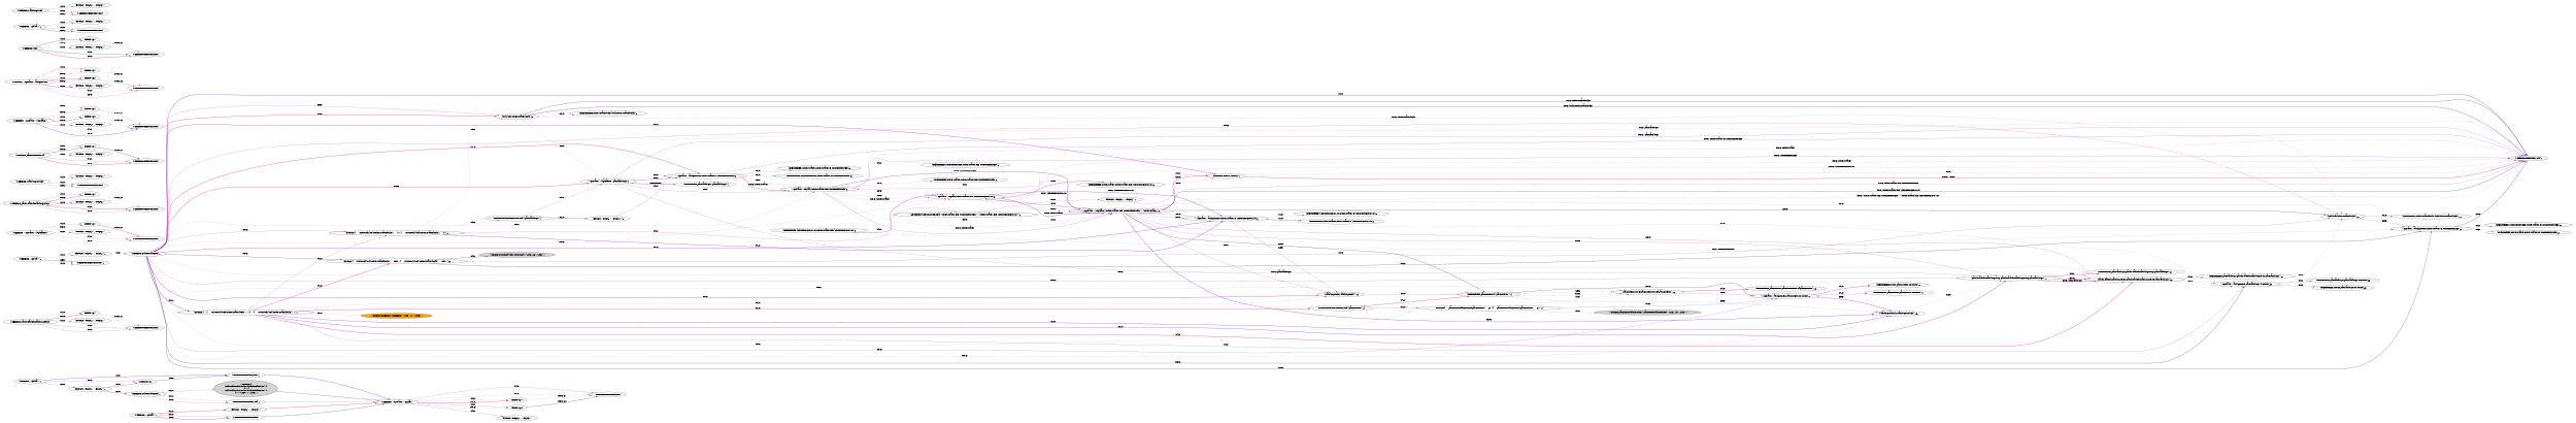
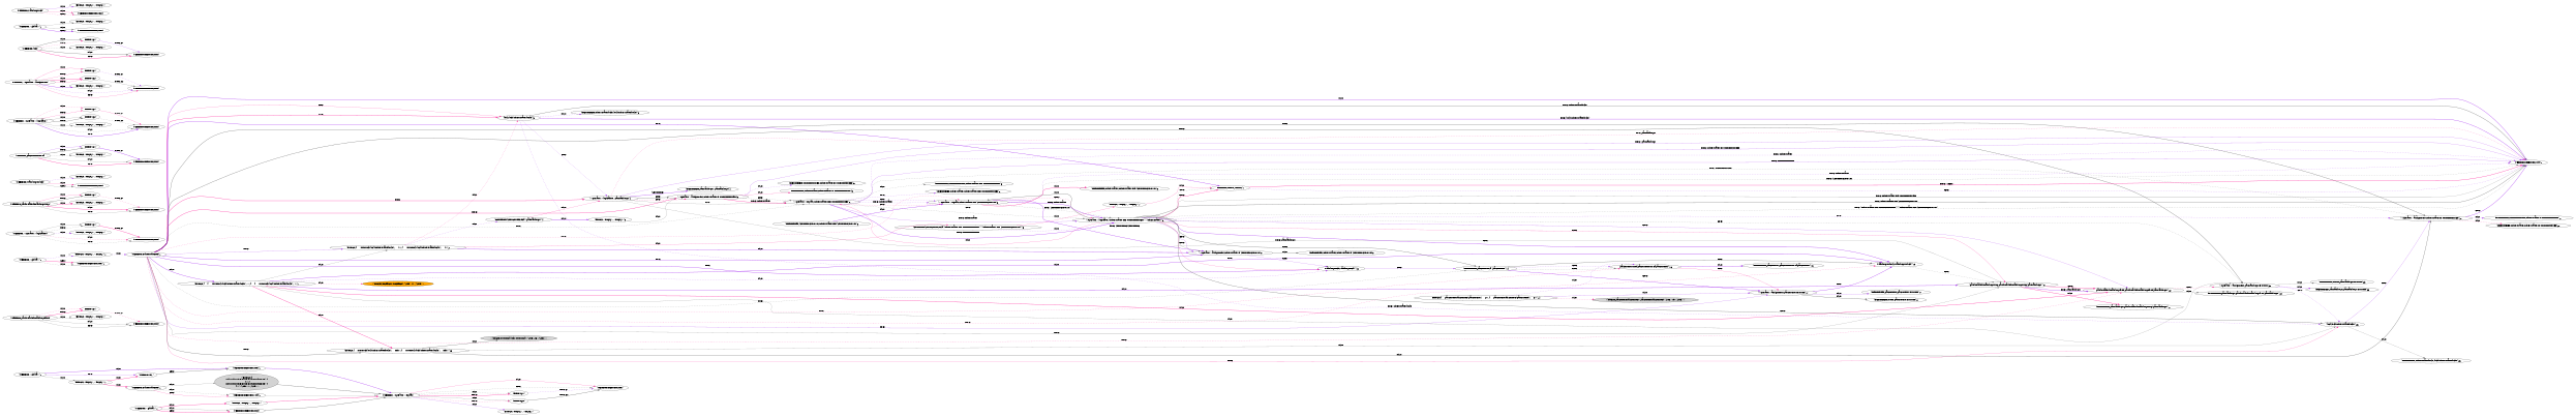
  digraph {
    rankdir=LR
    edge [arrowhead=diamond color=gray40 style=bold]
    n1 [label=<(METHOD,&lt;operator&gt;.equals)>]
    n2 [label=<(PARAM,p1)>]
    n3 [label=<(PARAM,p2)>]
    n4 [label=<(BLOCK,&lt;empty&gt;,&lt;empty&gt;)>]
    n5 [label=<(METHOD_RETURN,ANY)>]
    n6 [label=<(METHOD,pa_threaded_mainloop_free)>]
    n7 [label=<(PARAM,p1)>]
    n8 [label=<(BLOCK,&lt;empty&gt;,&lt;empty&gt;)>]
    n9 [label=<(METHOD_RETURN,ANY)>]
    n10 [label=<(METHOD,&lt;global&gt;)<SUB>1</SUB>>]
    n11 [label=<(BLOCK,&lt;empty&gt;,&lt;empty&gt;)<SUB>1</SUB>>]
    n12 [label=<(METHOD_RETURN,ANY)<SUB>1</SUB>>]
    n13 [label=<(METHOD,PulseAudioFree)<SUB>1</SUB>>]
    n14 [label=<(BLOCK,{    {      AutoLock lock(mixer_state_lock_);  ...,{    {      AutoLock lock(mixer_state_lock_);  ...)<SUB>1</SUB>>]
    n15 [label=<(BLOCK,{      AutoLock lock(mixer_state_lock_);      i...,{      AutoLock lock(mixer_state_lock_);      i...)<SUB>2</SUB>>]
    n16 [label=<(lock,lock(mixer_state_lock_))<SUB>3</SUB>>]
    n17 [label=<(&lt;operator&gt;.logicalNot,!pa_mainloop_)<SUB>4</SUB>>]
    n18 [label=<(&lt;operator&gt;.assignment,mixer_state_ = UNINITIALIZED)<SUB>5</SUB>>]
    n19 [label=<(&lt;operator&gt;.equals,mixer_state_ == UNINITIALIZED)<SUB>6</SUB>>]
    n20 [label=<(&lt;operator&gt;.equals,mixer_state_ == SHUTTING_DOWN)<SUB>6</SUB>>]
    n21 [label=<(RETURN,return;,return;)<SUB>7</SUB>>]
    n22 [label=<(&lt;operator&gt;.assignment,mixer_state_ = SHUTTING_DOWN)<SUB>8</SUB>>]
    n23 [label=<(MainloopLock,MainloopLock())<SUB>13</SUB>>]
    n24 [label=<(IDENTIFIER,pa_context_,if (pa_context_))<SUB>14</SUB>>]
    n25 [label=<(pa_context_unref,pa_context_unref(pa_context_))<SUB>16</SUB>>]
    n26 [label=<(&lt;operator&gt;.assignment,pa_context_ = NULL)<SUB>17</SUB>>]
    n27 [label=<(MainloopUnlock,MainloopUnlock())<SUB>19</SUB>>]
    n28 [label=<(pa_threaded_mainloop_stop,pa_threaded_mainloop_stop(pa_mainloop_))<SUB>21</SUB>>]
    n29 [label=<(pa_threaded_mainloop_free,pa_threaded_mainloop_free(pa_mainloop_))<SUB>22</SUB>>]
    n30 [label=<(&lt;operator&gt;.assignment,pa_mainloop_ = NULL)<SUB>23</SUB>>]
    n31 [label=<(BLOCK,{     AutoLock lock(mixer_state_lock_);     mix...,{     AutoLock lock(mixer_state_lock_);     mix...)<SUB>25</SUB>>]
    n32 [label=<(lock,lock(mixer_state_lock_))<SUB>26</SUB>>]
    n33 [label=<(&lt;operator&gt;.assignment,mixer_state_ = UNINITIALIZED)<SUB>27</SUB>>]
    n34 [label=<(METHOD_RETURN,void)<SUB>1</SUB>>]
    n35 [fillcolor=orange label="<(LOCAL,DCHECK : DCHECK)<SUB>11</SUB>>" style=filled]
-   n36 [label=<(CONTROL_STRUCTURE,IF,if (pa_context_))<SUB>14</SUB>>]
    n37 [label=<(CONTROL_STRUCTURE,IF,if (!pa_mainloop_))<SUB>4</SUB>>]
    n38 [label=<(CONTROL_STRUCTURE,IF,if ((mixer_state_ == UNINITIALIZED) || (mixer_state_ == SHUTTING_DOWN)))<SUB>6</SUB>>]
    n39 [label=<(IDENTIFIER,mixer_state_lock_,lock(mixer_state_lock_))<SUB>3</SUB>>]
    n40 [label=<(IDENTIFIER,pa_mainloop_,!pa_mainloop_)<SUB>4</SUB>>]
    n41 [label=<(IDENTIFIER,mixer_state_,mixer_state_ = UNINITIALIZED)<SUB>5</SUB>>]
    n42 [label=<(IDENTIFIER,UNINITIALIZED,mixer_state_ = UNINITIALIZED)<SUB>5</SUB>>]
    n43 [label=<(&lt;operator&gt;.logicalOr,(mixer_state_ == UNINITIALIZED) || (mixer_state...)<SUB>6</SUB>>]
    n44 [label=<(IDENTIFIER,mixer_state_,mixer_state_ == UNINITIALIZED)<SUB>6</SUB>>]
    n45 [label=<(IDENTIFIER,UNINITIALIZED,mixer_state_ == UNINITIALIZED)<SUB>6</SUB>>]
    n46 [label=<(IDENTIFIER,mixer_state_,mixer_state_ == SHUTTING_DOWN)<SUB>6</SUB>>]
    n47 [label=<(IDENTIFIER,mixer_state_,mixer_state_ = SHUTTING_DOWN)<SUB>8</SUB>>]
-   n48 [label=<(IDENTIFIER,SHUTTING_DOWN,mixer_state_ = SHUTTING_DOWN)<SUB>8</SUB>>]
    n49 [label=<(IDENTIFIER,pa_context_,pa_context_unref(pa_context_))<SUB>16</SUB>>]
    n50 [label=<(IDENTIFIER,pa_context_,pa_context_ = NULL)<SUB>17</SUB>>]
    n51 [label=<(IDENTIFIER,NULL,pa_context_ = NULL)<SUB>17</SUB>>]
    n52 [label=<(IDENTIFIER,pa_mainloop_,pa_threaded_mainloop_stop(pa_mainloop_))<SUB>21</SUB>>]
    n53 [label=<(IDENTIFIER,pa_mainloop_,pa_threaded_mainloop_free(pa_mainloop_))<SUB>22</SUB>>]
    n54 [label=<(IDENTIFIER,pa_mainloop_,pa_mainloop_ = NULL)<SUB>23</SUB>>]
    n55 [label=<(IDENTIFIER,NULL,pa_mainloop_ = NULL)<SUB>23</SUB>>]
    n56 [fillcolor=lightgrey label="<(LOCAL,AutoLock lock: AutoLock)<SUB>26</SUB>>" style=filled]
    n57 [label=<(IDENTIFIER,mixer_state_lock_,lock(mixer_state_lock_))<SUB>26</SUB>>]
    n58 [label=<(IDENTIFIER,mixer_state_,mixer_state_ = UNINITIALIZED)<SUB>27</SUB>>]
    n59 [label=<(IDENTIFIER,UNINITIALIZED,mixer_state_ = UNINITIALIZED)<SUB>27</SUB>>]
    n60 [label=<(BLOCK,{     pa_context_disconnect(pa_context_);     p...,{     pa_context_disconnect(pa_context_);     p...)<SUB>14</SUB>>]
    n61 [label=<(BLOCK,&lt;empty&gt;,&lt;empty&gt;)<SUB>5</SUB>>]
    n62 [label=<(BLOCK,&lt;empty&gt;,&lt;empty&gt;)<SUB>7</SUB>>]
    n63 [label=<(IDENTIFIER,SHUTTING_DOWN,mixer_state_ == SHUTTING_DOWN)<SUB>6</SUB>>]
    n64 [fillcolor=lightgrey label="<(LOCAL,pa_context_disconnect : pa_context_disconnect)<SUB>15</SUB>>" style=filled]
    n65 [label=<(METHOD,&lt;operator&gt;.logicalNot)>]
    n66 [label=<(PARAM,p1)>]
    n67 [label=<(BLOCK,&lt;empty&gt;,&lt;empty&gt;)>]
    n68 [label=<(METHOD_RETURN,ANY)>]
    n69 [label=<(METHOD,pa_threaded_mainloop_stop)>]
    n70 [label=<(PARAM,p1)>]
    n71 [label=<(BLOCK,&lt;empty&gt;,&lt;empty&gt;)>]
    n72 [label=<(METHOD_RETURN,ANY)>]
    n73 [label=<(METHOD,MainloopUnlock)>]
    n74 [label=<(BLOCK,&lt;empty&gt;,&lt;empty&gt;)>]
    n75 [label=<(METHOD_RETURN,ANY)>]
    n76 [label=<(METHOD,pa_context_unref)>]
    n77 [label=<(PARAM,p1)>]
    n78 [label=<(BLOCK,&lt;empty&gt;,&lt;empty&gt;)>]
    n79 [label=<(METHOD_RETURN,ANY)>]
    n80 [label=<(METHOD,&lt;operator&gt;.logicalOr)>]
    n81 [label=<(PARAM,p1)>]
    n82 [label=<(PARAM,p2)>]
    n83 [label=<(BLOCK,&lt;empty&gt;,&lt;empty&gt;)>]
    n84 [label=<(METHOD_RETURN,ANY)>]
    n85 [label=<(METHOD,&lt;operator&gt;.assignment)>]
    n86 [label=<(PARAM,p1)>]
    n87 [label=<(PARAM,p2)>]
    n88 [label=<(BLOCK,&lt;empty&gt;,&lt;empty&gt;)>]
    n89 [label=<(METHOD_RETURN,ANY)>]
    n90 [label=<(METHOD,lock)>]
    n91 [label=<(PARAM,p1)>]
    n92 [label=<(BLOCK,&lt;empty&gt;,&lt;empty&gt;)>]
    n93 [label=<(METHOD_RETURN,ANY)>]
    n94 [label=<(METHOD,&lt;global&gt;)<SUB>1</SUB>>]
    n95 [label=<(BLOCK,&lt;empty&gt;,&lt;empty&gt;)>]
    n96 [label=<(METHOD_RETURN,ANY)>]
    n97 [label=<(METHOD,MainloopLock)>]
    n98 [label=<(BLOCK,&lt;empty&gt;,&lt;empty&gt;)>]
    n99 [label=<(METHOD_RETURN,ANY)>]
    n100 [label=<(METHOD,&lt;global&gt;)<SUB>1</SUB>>]
    n101 [label=<(BLOCK,&lt;empty&gt;,&lt;empty&gt;)<SUB>1</SUB>>]
    n102 [label=<(UNKNOWN,,)>]
    n103 [label=<(METHOD_RETURN,ANY)<SUB>1</SUB>>]
    n104 [label=<(METHOD,PulseAudioFree)<SUB>1</SUB>>]
    n105 [fillcolor=lightgrey label="<(BLOCK,{\nvoid AudioMixerPulse::PulseAudioFree() {\n   {...,{\nvoid AudioMixerPulse::PulseAudioFree() {\n   {...)<SUB>1</SUB>>" style=filled]
    n106 [label=<(METHOD_RETURN,void)<SUB>1</SUB>>]
    n107 [label=<(METHOD,&lt;global&gt;)<SUB>1</SUB>>]
    n108 [label=<(BLOCK,&lt;empty&gt;,&lt;empty&gt;)>]
    n109 [label=<(METHOD_RETURN,ANY)>]
    n1 -> n2 [arrowhead=normal label="AST: " style=dashed]
    n1 -> n2 [arrowhead=normal color=deeppink label="DDG: "]
    n1 -> n3 [arrowhead=normal label="AST: " style=solid]
    n1 -> n3 [arrowhead=normal color=deeppink label="DDG: " style=dashed]
    n1 -> n4 [arrowhead=normal color=purple label="AST: " style=solid]
    n1 -> n5 [color=deeppink label="AST: " style=solid]
    n1 -> n5 [arrowhead=normal label="CFG: " style=dashed]
    n2 -> n5 [arrowhead=normal color=purple label="DDG: p1" style=dashed]
    n3 -> n5 [label="DDG: p2"]
    n6 -> n7 [arrowhead=normal color=deeppink label="AST: " style=dashed]
    n6 -> n7 [color=deeppink label="DDG: "]
    n6 -> n8 [arrowhead=normal label="AST: " style=solid]
    n6 -> n9 [label="AST: " style=solid]
    n6 -> n9 [label="CFG: " style=solid]
    n7 -> n9 [color=deeppink label="DDG: p1" style=dashed]
    n10 -> n11 [arrowhead=normal color=purple label="AST: " style=dashed]
    n10 -> n12 [label="AST: " style=dashed]
    n10 -> n12 [arrowhead=normal color=deeppink label="CFG: "]
    n11 -> n13 [color=purple label="AST: " style=dashed]
    n13 -> n14 [arrowhead=normal color=purple label="AST: "]
    n13 -> n15 [color=purple label="DDG: " style=solid]
    n13 -> n16 [color=deeppink label="CFG: " style=solid]
    n13 -> n16 [arrowhead=normal color=deeppink label="DDG: "]
    n13 -> n17 [color=deeppink label="DDG: "]
    n13 -> n18 [color=deeppink label="DDG: "]
    n13 -> n19 [label="DDG: " style=dashed]
    n13 -> n20 [arrowhead=normal color=deeppink label="DDG: " style=dashed]
    n13 -> n21 [arrowhead=normal color=purple label="DDG: "]
    n13 -> n22 [arrowhead=normal color=purple label="DDG: "]
    n13 -> n23 [arrowhead=normal color=purple label="DDG: "]
    n13 -> n24 [arrowhead=normal label="DDG: " style=dashed]
    n13 -> n25 [color=deeppink label="DDG: " style=dashed]
    n13 -> n26 [arrowhead=normal color=purple label="DDG: " style=solid]
    n13 -> n27 [color=deeppink label="DDG: " style=dashed]
    n13 -> n28 [arrowhead=normal label="DDG: " style=solid]
    n13 -> n29 [arrowhead=normal color=deeppink label="DDG: " style=dashed]
    n13 -> n30 [arrowhead=normal label="DDG: "]
    n13 -> n31 [arrowhead=normal label="DDG: "]
    n13 -> n32 [color=deeppink label="DDG: " style=solid]
    n13 -> n33 [arrowhead=normal label="DDG: "]
    n13 -> n34 [arrowhead=normal color=purple label="AST: "]
    n14 -> n15 [label="AST: " style=solid]
    n14 -> n23 [color=purple label="AST: " style=dashed]
    n14 -> n27 [color=purple label="AST: "]
    n14 -> n28 [color=purple label="AST: "]
    n14 -> n29 [arrowhead=normal color=deeppink label="AST: "]
    n14 -> n30 [label="AST: " style=solid]
    n14 -> n31 [color=deeppink label="AST: "]
    n14 -> n35 [arrowhead=normal color=deeppink label="AST: " style=dashed]
-   n14 -> n36 [color=deeppink label="AST: "]
    n15 -> n16 [arrowhead=normal color=deeppink label="AST: " style=dashed]
    n15 -> n22 [arrowhead=normal color=purple label="AST: "]
    n15 -> n37 [arrowhead=normal color=purple label="AST: " style=dashed]
    n15 -> n38 [arrowhead=normal color=deeppink label="AST: " style=solid]
    n16 -> n17 [color=purple label="CFG: " style=dashed]
    n16 -> n32 [arrowhead=normal color=purple label="DDG: mixer_state_lock_" style=dashed]
    n16 -> n34 [arrowhead=normal label="DDG: mixer_state_lock_"]
    n16 -> n34 [arrowhead=normal color=purple label="DDG: lock(mixer_state_lock_)"]
    n16 -> n39 [color=purple label="AST: " style=dashed]
    n17 -> n18 [label="CFG: "]
    n17 -> n18 [color=deeppink label="CDG: " style=dashed]
    n17 -> n19 [label="CFG: " style=solid]
    n17 -> n28 [arrowhead=normal label="DDG: pa_mainloop_" style=solid]
    n17 -> n34 [arrowhead=normal color=deeppink label="DDG: pa_mainloop_" style=dashed]
    n17 -> n34 [arrowhead=normal color=purple label="DDG: !pa_mainloop_" style=solid]
    n17 -> n40 [arrowhead=normal color=purple label="SHUTTING: "]
    n18 -> n19 [label="CFG: " style=dashed]
    n18 -> n19 [color=deeppink label="DDG: mixer_state_"]
    n18 -> n34 [color=purple label="DDG: mixer_state_ = UNINITIALIZED" style=solid]
    n18 -> n41 [color=deeppink label="AST: " style=solid]
    n18 -> n42 [color=purple label="AST: " style=dashed]
    n19 -> n20 [arrowhead=normal color=purple label="CFG: " style=dashed]
    n19 -> n20 [arrowhead=normal color=purple label="DDG: mixer_state_" style=dashed]
    n19 -> n20 [arrowhead=normal color=deeppink label="CDG: " style=dashed]
    n19 -> n33 [label="DDG: UNINITIALIZED" style=dashed]
    n19 -> n34 [arrowhead=normal color=purple label="DDG: mixer_state_" style=dashed]
    n19 -> n34 [color=purple label="DDG: UNINITIALIZED" style=solid]
    n19 -> n43 [label="CFG: " style=dashed]
    n19 -> n43 [color=purple label="DDG: mixer_state_" style=solid]
    n19 -> n43 [arrowhead=normal color=purple label="DDG: UNINITIALIZED"]
    n19 -> n44 [arrowhead=normal color=purple label="DDG: " style=dashed]
    n19 -> n45 [arrowhead=normal label="AST: " style=dashed]
-   n20 -> n22 [arrowhead=normal color=purple label="DDG: SHUTTING_DOWN"]
+   n20 -> n22 [arrowhead=normal color=purple label="DDG: SHUTTING_SHUTTING"]
    n20 -> n34 [color=purple label="DDG: mixer_state_" style=dashed]
    n20 -> n34 [label="DDG: SHUTTING_DOWN" style=dashed]
    n20 -> n43 [arrowhead=normal color=deeppink label="CFG: " style=dashed]
    n20 -> n43 [arrowhead=normal color=purple label="DDG: mixer_state_"]
    n20 -> n43 [label="DDG: SHUTTING_DOWN" style=dashed]
    n20 -> n46 [color=deeppink label="AST: "]
    n21 -> n34 [color=purple label="CFG: " style=dashed]
    n21 -> n34 [color=deeppink label="DDG: &lt;RET&gt;"]
    n22 -> n23 [color=purple label="CFG: " style=solid]
    n22 -> n47 [label="AST: "]
-   n22 -> n48 [color=purple label="AST: " style=dashed]
    n23 -> n24 [arrowhead=normal color=purple label="CFG: " style=solid]
    n24 -> n25 [arrowhead=normal color=purple label="CFG: " style=dashed]
    n24 -> n25 [label="CDG: " style=dashed]
-   n24 -> n26 [label="CDG: "]
-   n24 -> n27 [label="CFG: " style=dashed]
+   n24 -> n26 [color=purple label="CDG: "]
+   n24 -> n27 [label="CFG: "]
    n25 -> n26 [color=deeppink label="CFG: " style=solid]
    n25 -> n49 [color=purple label="AST: "]
    n26 -> n27 [color=purple label="CFG: "]
    n26 -> n50 [color=purple label="AST: " style=solid]
-   n26 -> n51 [color=deeppink label="AST: "]
+   n26 -> n51 [label="AST: "]
    n27 -> n28 [label="CFG: " style=dashed]
    n28 -> n29 [color=deeppink label="CFG: "]
    n28 -> n29 [color=purple label="DDG: pa_mainloop_"]
    n28 -> n52 [color=deeppink label="AST: "]
    n29 -> n30 [color=deeppink label="CFG: " style=dashed]
    n29 -> n53 [label="AST: " style=solid]
    n30 -> n32 [color=purple label="CFG: " style=dashed]
    n30 -> n54 [color=purple label="AST: " style=solid]
    n30 -> n55 [label="AST: " style=solid]
    n31 -> n32 [arrowhead=normal label="AST: " style=solid]
    n31 -> n33 [label="AST: "]
    n31 -> n56 [label="AST: "]
    n32 -> n33 [arrowhead=normal color=purple label="CFG: " style=solid]
    n32 -> n57 [label="AST: " style=solid]
    n33 -> n34 [arrowhead=normal color=purple label="CFG: "]
    n33 -> n58 [arrowhead=normal color=deeppink label="AST: " style=dashed]
    n33 -> n59 [color=purple label="AST: " style=dashed]
-   n36 -> n24 [color=deeppink label="AST: "]
-   n36 -> n60 [color=deeppink label="AST: " style=solid]
    n37 -> n17 [color=deeppink label="AST: " style=solid]
    n37 -> n61 [arrowhead=normal color=purple label="AST: "]
    n38 -> n43 [arrowhead=normal color=purple label="AST: " style=dashed]
    n38 -> n62 [arrowhead=normal color=deeppink label="AST: " style=solid]
    n43 -> n19 [arrowhead=normal color=deeppink label="AST: " style=solid]
    n43 -> n20 [label="AST: "]
    n43 -> n21 [arrowhead=normal label="CFG: " style=dashed]
    n43 -> n21 [arrowhead=normal color=deeppink label="CDG: "]
    n43 -> n22 [color=purple label="CFG: " style=solid]
    n43 -> n22 [label="CDG: " style=solid]
    n43 -> n23 [color=deeppink label="CDG: " style=solid]
    n43 -> n24 [arrowhead=normal label="CDG: "]
    n43 -> n27 [color=purple label="CDG: "]
    n43 -> n28 [color=deeppink label="CDG: " style=solid]
    n43 -> n29 [arrowhead=normal color=purple label="CDG: " style=solid]
    n43 -> n30 [label="CDG: " style=dashed]
    n43 -> n32 [arrowhead=normal label="CDG: "]
    n43 -> n33 [color=purple label="CDG: " style=dashed]
    n43 -> n34 [label="DDG: mixer_state_ == UNINITIALIZED" style=solid]
    n43 -> n34 [arrowhead=normal label="DDG: mixer_state_ == SHUTTING_DOWN"]
    n43 -> n34 [label="DDG: (mixer_state_ == UNINITIALIZED) || (mixer_state_ == SHUTTING_DOWN)" style=dashed]
    n60 -> n25 [color=purple label="AST: " style=dashed]
    n60 -> n26 [color=purple label="AST: " style=solid]
    n60 -> n64 [color=deeppink label="AST: " style=dashed]
    n61 -> n18 [arrowhead=normal label="AST: " style=solid]
    n62 -> n21 [arrowhead=normal color=deeppink label="AST: " style=solid]
    n63 -> n20 [color=purple label="AST: "]
    n65 -> n66 [label="AST: " style=solid]
    n65 -> n66 [label="DDG: " style=dashed]
    n65 -> n67 [color=purple label="AST: " style=dashed]
    n65 -> n68 [color=deeppink label="AST: " style=dashed]
    n65 -> n68 [label="CFG: " style=dashed]
    n66 -> n68 [arrowhead=normal color=deeppink label="DDG: p1"]
    n69 -> n70 [arrowhead=normal color=deeppink label="AST: " style=solid]
    n69 -> n70 [label="DDG: "]
    n69 -> n71 [color=deeppink label="AST: "]
    n69 -> n72 [color=deeppink label="AST: "]
    n69 -> n72 [label="CFG: " style=solid]
    n70 -> n72 [arrowhead=normal color=deeppink label="DDG: p1" style=dashed]
    n73 -> n74 [arrowhead=normal color=purple label="AST: " style=dashed]
    n73 -> n75 [color=deeppink label="AST: " style=solid]
    n73 -> n75 [label="CFG: " style=solid]
    n76 -> n77 [arrowhead=normal color=purple label="AST: " style=solid]
    n76 -> n77 [label="DDG: "]
    n76 -> n78 [label="AST: " style=dashed]
    n76 -> n79 [arrowhead=normal label="AST: " style=solid]
    n76 -> n79 [color=deeppink label="CFG: "]
    n77 -> n79 [color=purple label="DDG: p1"]
    n80 -> n81 [arrowhead=normal color=deeppink label="AST: " style=dashed]
    n80 -> n81 [arrowhead=normal color=deeppink label="DDG: " style=solid]
    n80 -> n82 [label="AST: " style=solid]
    n80 -> n82 [label="DDG: "]
    n80 -> n83 [label="AST: " style=solid]
    n80 -> n84 [label="AST: " style=dashed]
    n80 -> n84 [color=purple label="CFG: "]
    n81 -> n84 [color=deeppink label="DDG: p1" style=solid]
    n82 -> n84 [arrowhead=normal label="DDG: p2" style=dashed]
    n85 -> n86 [arrowhead=normal color=deeppink label="AST: " style=solid]
    n85 -> n86 [arrowhead=normal color=deeppink label="DDG: " style=solid]
    n85 -> n87 [arrowhead=normal color=deeppink label="AST: "]
    n85 -> n87 [arrowhead=normal color=deeppink label="DDG: " style=solid]
    n85 -> n88 [arrowhead=normal color=purple label="AST: "]
    n85 -> n89 [color=purple label="AST: " style=dashed]
    n85 -> n89 [color=deeppink label="CFG: " style=solid]
    n86 -> n89 [arrowhead=normal color=purple label="DDG: p1" style=dashed]
    n87 -> n89 [arrowhead=normal label="DDG: p2" style=solid]
    n90 -> n91 [label="AST: "]
    n90 -> n91 [color=deeppink label="DDG: " style=dashed]
    n90 -> n92 [label="AST: " style=dashed]
    n90 -> n93 [label="AST: "]
    n90 -> n93 [arrowhead=normal color=deeppink label="CFG: "]
    n91 -> n93 [arrowhead=normal color=purple label="DDG: p1" style=solid]
    n94 -> n95 [label="AST: " style=solid]
    n94 -> n96 [arrowhead=normal label="AST: " style=solid]
    n94 -> n96 [arrowhead=normal color=purple label="CFG: "]
    n97 -> n98 [arrowhead=normal color=purple label="AST: " style=solid]
    n97 -> n99 [arrowhead=normal color=deeppink label="AST: " style=solid]
    n97 -> n99 [arrowhead=normal color=deeppink label="CFG: " style=dashed]
    n100 -> n101 [arrowhead=normal label="AST: " style=solid]
    n100 -> n102 [color=purple label="CFG: " style=solid]
    n100 -> n103 [arrowhead=normal color=purple label="AST: "]
    n101 -> n102 [color=deeppink label="AST: "]
    n101 -> n104 [arrowhead=normal color=deeppink label="AST: "]
    n102 -> n103 [label="CFG: "]
    n103 -> n1 [arrowhead=normal color=purple]
    n104 -> n105 [arrowhead=normal label="AST: " style=solid]
    n104 -> n106 [arrowhead=normal label="AST: " style=dashed]
    n104 -> n106 [color=deeppink label="CFG: " style=solid]
    n105 -> n1 [arrowhead=normal]
    n106 -> n1 [arrowhead=normal style=solid]
    n107 -> n108 [color=deeppink label="AST: "]
    n107 -> n109 [label="AST: " style=solid]
    n107 -> n109 [color=deeppink label="CFG: "]
    n108 -> n1 [color=deeppink]
    n109 -> n1
  }
